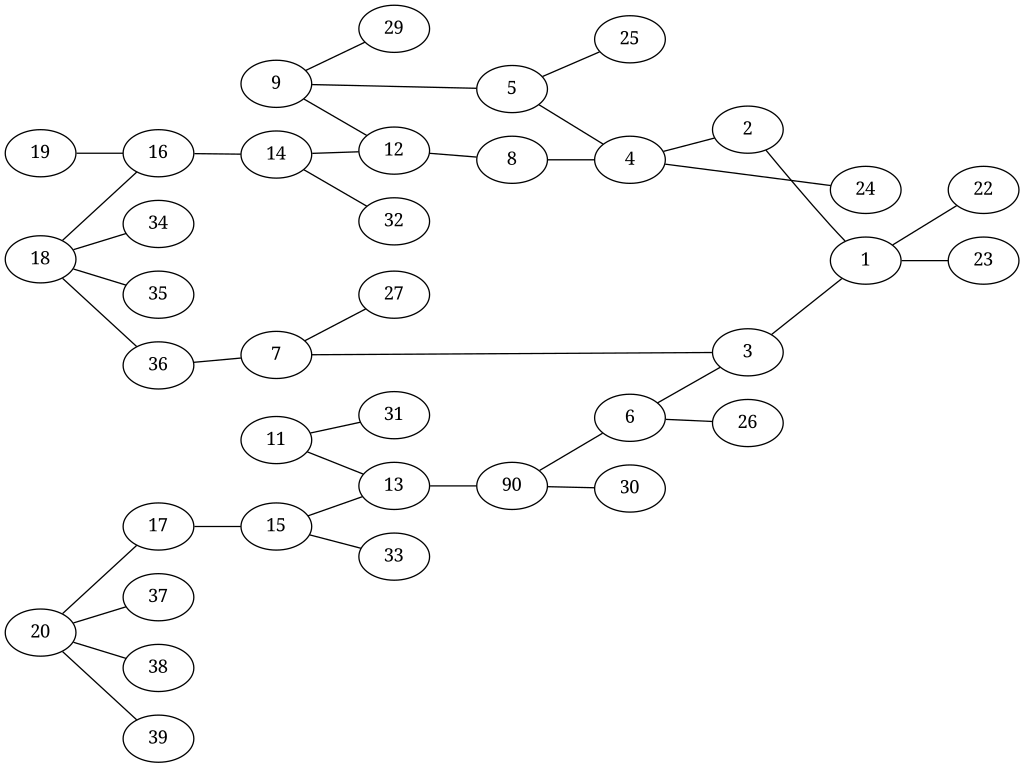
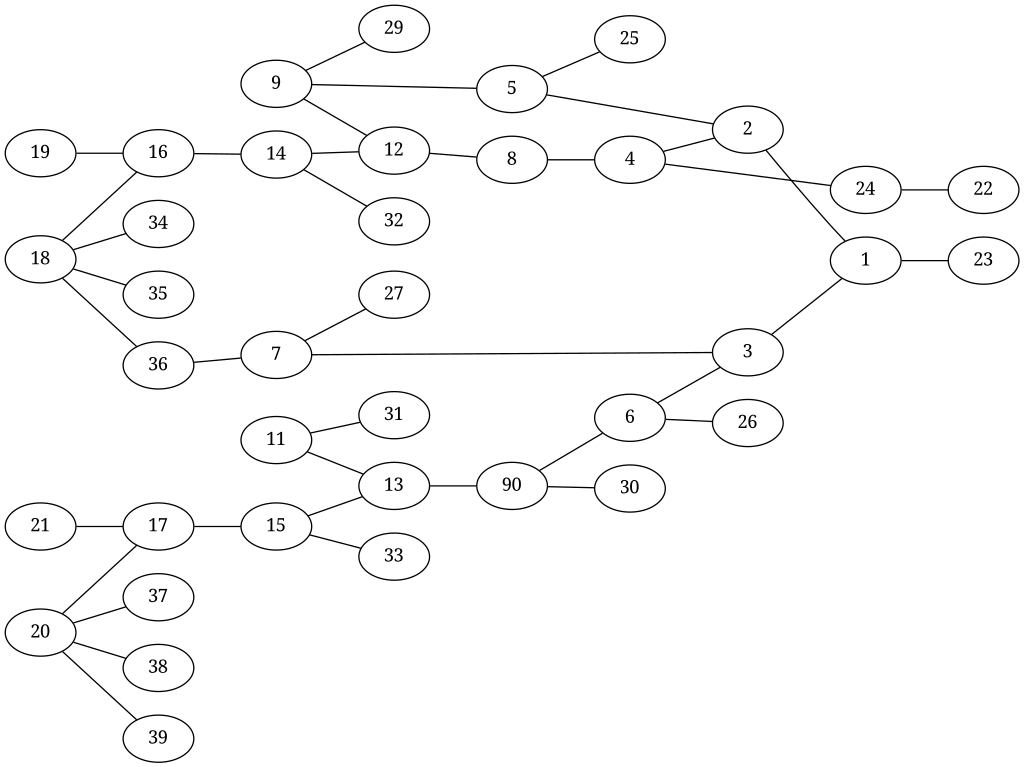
  graph {
    fontname="Noto Serif"
    rankdir=LR
    node [chem=C fontname="Noto Serif"]
    edge [fontname="Noto Serif" valence=1]
    1
    22 [chem=H]
    23 [chem=H]
    2
    3
    4
    24 [chem=H]
    5
    25 [chem=H]
    6
    26 [chem=H]
    7
    27 [chem=H]
    8
    9
    12
    29 [chem=H]
    n18 [label=90]
    30 [chem=H]
    11
    13
    31 [chem=H]
    14 [chem=N]
    32 [chem=H]
    15 [chem=N]
    33 [chem=H]
    16
    17
    18
    34 [chem=H]
    35 [chem=H]
    36 [chem=H]
    19 [chem=O]
    20
    37 [chem=H]
    38 [chem=H]
    39 [chem=H]
-   1 -- 22
+   21 [chem=O]
+   24 -- 22
    1 -- 23
    2 -- 1
    3 -- 1
    4 -- 2 [valence=2]
    4 -- 24
-   5 -- 4
+   5 -- 2
    5 -- 25
    6 -- 3 [valence=2]
    6 -- 26
    7 -- 3
    7 -- 27
    8 -- 4
    9 -- 5 [valence=2]
    9 -- 12
    9 -- 29
    12 -- 8 [valence=2]
    n18 -- 6
    n18 -- 30
    11 -- 13
    11 -- 31
    13 -- n18 [valence=2]
    14 -- 12
    14 -- 32
    15 -- 13
    15 -- 33
    16 -- 14
    17 -- 15
    18 -- 16
    18 -- 34
    18 -- 35
    18 -- 36
    36 -- 7 [valence=2]
    19 -- 16 [valence=2]
    20 -- 17
    20 -- 37
    20 -- 38
    20 -- 39
+   21 -- 17 [valence=2]
  }
